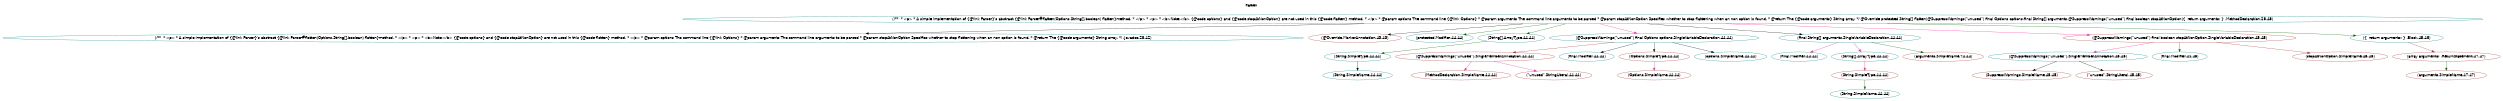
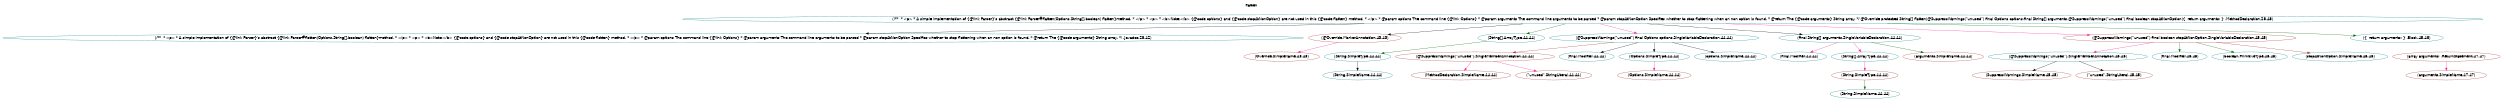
  digraph {
    concentrate=true
    fontname="DejaVu Sans"
    label=flatten
    labelloc=t
    node [color=teal endLineNumber=44 fontname="DejaVu Sans" startLineNumber=44 type=42]
    edge [color=deeppink fontname="DejaVu Sans"]
    n1 [endLineNumber=48 label="(/**  * <p> * A simple implementation of {@link Parser}'s abstract {@link Parser#flatten(Options,String[],boolean) flatten}method. * </p> * <p> * <b>Note:</b> {@code options} and {@code stopAtNonOption} are not used in this {@code flatten} method. * </p> * @param options The command line {@link Options} * @param arguments The command line arguments to be parsed * @param stopAtNonOption Specifies whether to stop flattening when an non option is found. * @return The {@code arguments} String array. */ @Override protected String[] flatten(@SuppressWarnings(\"unused\") final Options options,final String[] arguments,@SuppressWarnings(\"unused\") final boolean stopAtNonOption){  return arguments; } ,MethodDeclaration,28,48)" startLineNumber=28 type=31]
    n2 [endLineNumber=42 label="(/**  * <p> * A simple implementation of {@link Parser}'s abstract {@link Parser#flatten(Options,String[],boolean) flatten}method. * </p> * <p> * <b>Note:</b> {@code options} and {@code stopAtNonOption} are not used in this {@code flatten} method. * </p> * @param options The command line {@link Options} * @param arguments The command line arguments to be parsed * @param stopAtNonOption Specifies whether to stop flattening when an non option is found. * @return The {@code arguments} String array. */ ,Javadoc,28,42)" startLineNumber=28 type=29]
    n3 [color=brown endLineNumber=43 label="(@Override,MarkerAnnotation,43,43)" startLineNumber=43 type=78]
-   n4 [label="(protected,Modifier,44,44)" type=83]
    n5 [label="(String[],ArrayType,44,44)" type=5]
    n6 [label="(@SuppressWarnings(\"unused\") final Options options,SingleVariableDeclaration,44,44)" type=44]
    n7 [label="(final String[] arguments,SingleVariableDeclaration,44,44)" type=44]
    n8 [color=brown endLineNumber=45 label="(@SuppressWarnings(\"unused\") final boolean stopAtNonOption,SingleVariableDeclaration,45,45)" startLineNumber=45 type=44]
    n9 [endLineNumber=48 label="({  return arguments; } ,Block,45,48)" startLineNumber=45 type=8]
+   n10 [color=brown endLineNumber=43 label="(Override,SimpleName,43,43)" startLineNumber=43]
    n11 [label="(String,SimpleType,44,44)" type=43]
    n12 [color=brown label="(@SuppressWarnings(\"unused\"),SingleMemberAnnotation,44,44)" type=79]
    n13 [label="(final,Modifier,44,44)" type=83]
-   n14 [color=brown label="(Options,SimpleType,44,44)" type=43]
+   n14 [label="(Options,SimpleType,44,44)" type=43]
    n15 [label="(options,SimpleName,44,44)"]
    n16 [label="(final,Modifier,44,44)" type=83]
    n17 [label="(String[],ArrayType,44,44)" type=5]
-   n18 [color=brown label="(arguments,SimpleName,74,44)"]
+   n18 [color=brown label="(arguments,SimpleName,44,44)"]
    n19 [endLineNumber=45 label="(@SuppressWarnings(\"unused\"),SingleMemberAnnotation,45,45)" startLineNumber=45 type=79]
-   n20 [endLineNumber=45 label="(final,Modifier,41,45)" startLineNumber=45 type=83]
-   n22 [color=brown endLineNumber=45 label="(stopAtNonOption,SimpleName,45,45)" startLineNumber=45]
+   n20 [endLineNumber=45 label="(final,Modifier,45,45)" startLineNumber=45 type=83]
+   n21 [endLineNumber=45 label="(boolean,PrimitiveType,45,45)" startLineNumber=45 type=39]
+   n22 [endLineNumber=45 label="(stopAtNonOption,SimpleName,45,45)" startLineNumber=45]
    n23 [color=brown endLineNumber=47 label="(array arguments; ,ReturnStatement,47,47)" startLineNumber=47 type=41]
    n24 [label="(String,SimpleName,44,44)"]
    n25 [color=brown label="(MethodDeclaration,SimpleName,44,44)"]
    n26 [color=brown label="(\"unused\",StringLiteral,44,44)" type=45]
    n27 [color=brown label="(Options,SimpleName,44,44)"]
    n28 [color=brown label="(String,SimpleType,44,44)" type=43]
    n29 [label="(String,SimpleName,44,44)"]
    n30 [color=brown endLineNumber=45 label="(SuppressWarnings,SimpleName,45,45)" startLineNumber=45]
    n31 [color=brown endLineNumber=45 label="(\"unused\",StringLiteral,45,45)" startLineNumber=45 type=45]
    n32 [color=brown endLineNumber=47 label="(arguments,SimpleName,47,47)" startLineNumber=47]
    n1 -> n2 [color=black]
    n1 -> n3 [color=black]
-   n1 -> n4 [color=darkgreen]
    n1 -> n5 [color=darkgreen]
    n1 -> n6
    n1 -> n7 [color=black]
    n1 -> n8
    n1 -> n9 [color=darkgreen]
+   n3 -> n10
    n5 -> n11 [color=darkgreen]
    n6 -> n12 [color=brown]
    n6 -> n13 [color=black]
    n6 -> n14 [color=black]
    n6 -> n15 [color=black]
    n7 -> n16
    n7 -> n17
    n7 -> n18 [color=darkgreen]
    n8 -> n19
    n8 -> n20 [color=darkgreen]
+   n8 -> n21 [color=darkgreen]
    n8 -> n22 [color=brown]
-   n9 -> n23 [color=brown]
    n11 -> n24 [color=black]
    n12 -> n25
    n12 -> n26
    n14 -> n27
    n17 -> n28
    n19 -> n30 [color=black]
    n19 -> n31 [color=black]
-   n23 -> n32 [color=darkgreen]
+   n23 -> n32
    n28 -> n29 [color=darkgreen]
  }
